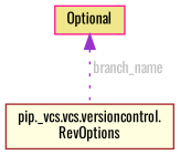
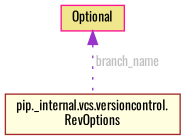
  digraph {
    fontname=Oswald
    node [fontname=Oswald fontsize=10 shape=box style=filled]
-   n1 [color=brown fillcolor=lightyellow fontcolor=black height=0.2 label="pip._vcs.vcs.versioncontrol.\lRevOptions" width=0.4]
+   n1 [color=brown fillcolor=lightyellow fontcolor=black height=0.2 label="pip._internal.vcs.versioncontrol.\lRevOptions" width=0.4]
    n2 [color=deeppink fillcolor=khaki height=0.2 label=Optional width=0.4]
    n2 -> n1 [color=darkorchid3 dir=back fontcolor=grey fontname=Oswald fontsize=10 label=" branch_name" labelfontname=Helvetica labelfontsize=10 style=dotted]
  }
